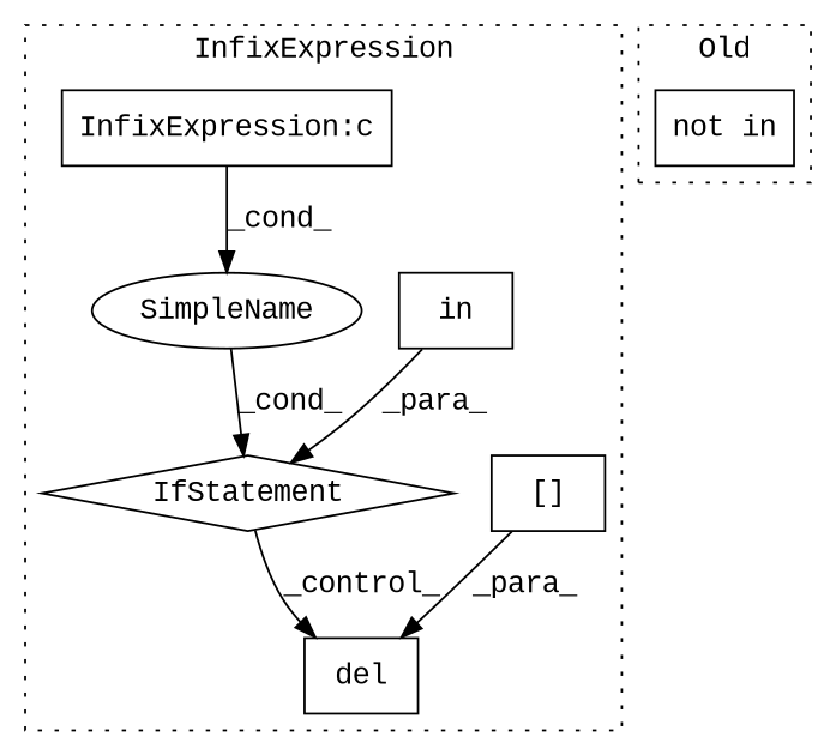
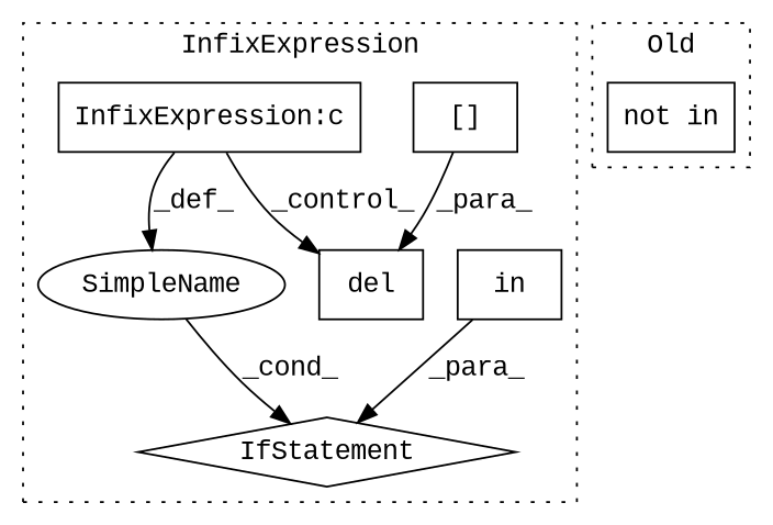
  digraph {
    fontname="Liberation Mono"
    node [fontname="Liberation Mono" shape=box]
    edge [fontname="Liberation Mono"]
    n1 [a=32 l="4,1" label=del s="5100,5130"]
    n2 [a=25 l="4,2" label=IfStatement s="4962,5088" shape=diamond]
    n3 [a=42 label=SimpleName shape=ellipse]
    n4 [a=2 l="20,1" label="[]" s="5104,5129"]
    n5 [a=105 l=29 label=in s=5057]
    n6 [a=27 l=4 label="InfixExpression:c" s=5046]
    n7 [a=108 l=22 label="not in" s=3666]
    subgraph cluster_1 {
      label=InfixExpression
      style=dotted
      n1
      n2
      n3
      n4
      n5
      n6
    }
    subgraph cluster_2 {
      label=Old
      style=dotted
      n7
    }
-   n2 -> n1 [label=_control_]
+   n6 -> n1 [label=_control_]
    n3 -> n2 [label=_cond_]
    n4 -> n1 [label=_para_]
    n5 -> n2 [label=_para_]
-   n6 -> n3 [label=_cond_]
+   n6 -> n3 [label=_def_]
  }
